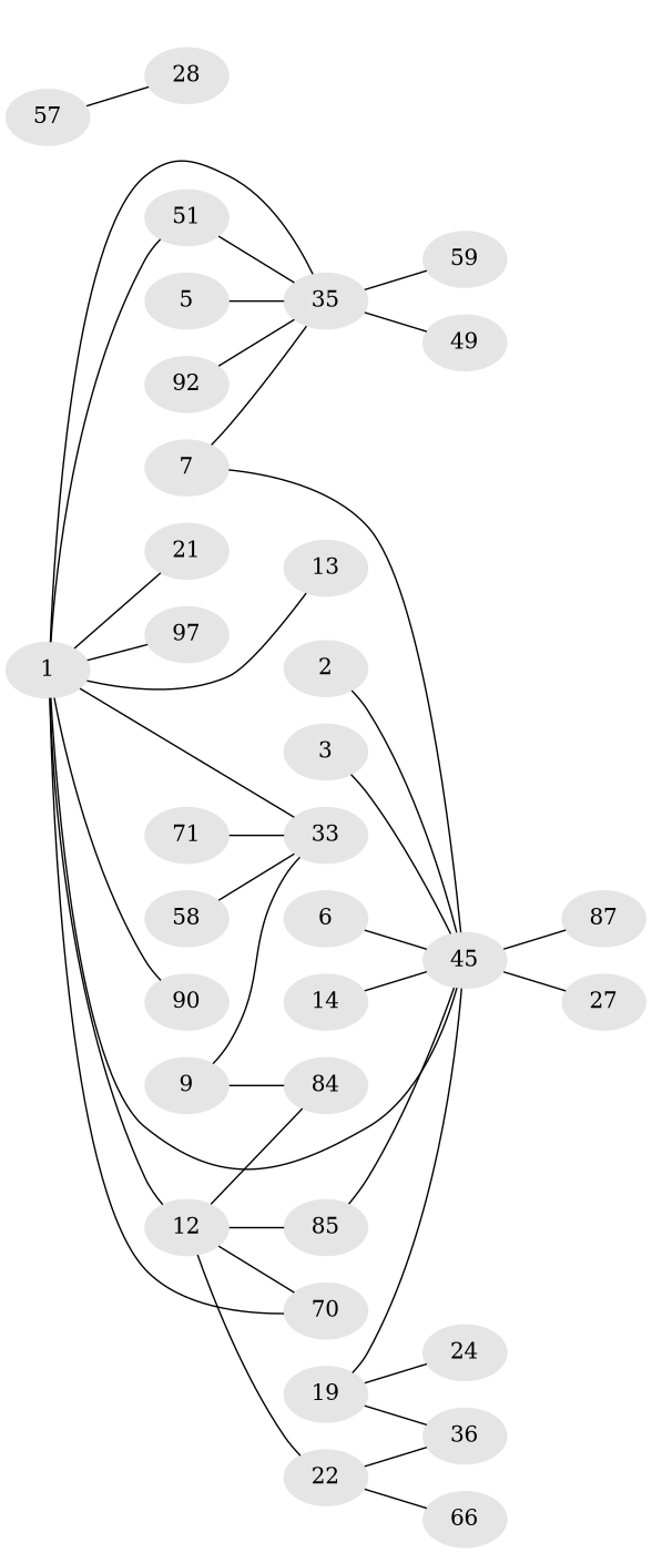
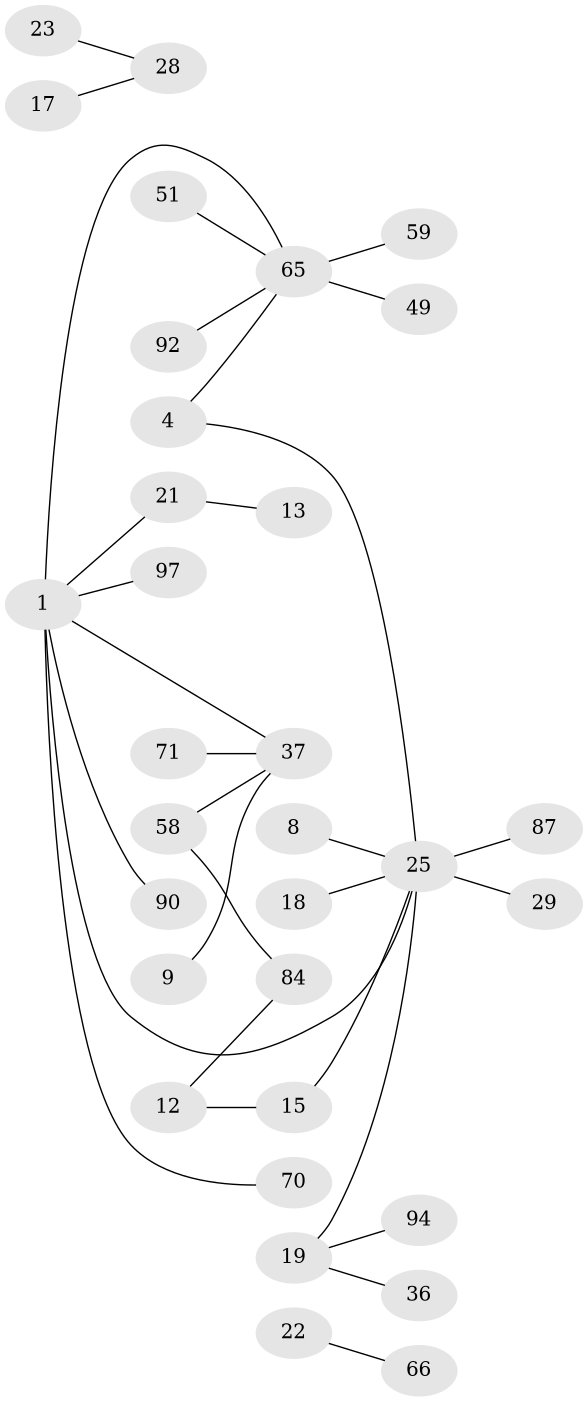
  graph {
    rankdir=LR
    node [color=gray90 style=filled]
    edge [weight=1.0]
    n1 [label=90]
    1
    12
    13
    n5 [label=70]
    21
-   25 [label=45]
+   25
    n8 [label=51]
-   33
-   35
+   33 [label=37]
+   35 [label=65]
    n11 [label=97]
-   15 [label=85]
+   15
    22
    n14 [label=84]
+   23
    28
    n17 [label=87]
-   29 [label=27]
+   29
    n19 [label=59]
    n20 [label=49]
-   2
-   3
-   4 [label=7]
-   5
-   6
+   4
+   6 [label=8]
    9
    n27 [label=71]
    36
    n29 [label=66]
-   14
-   17 [label=57]
+   14 [label=18]
+   17
    n32 [label=58]
    19
-   24
+   24 [label=94]
    n35 [label=92]
    1 -- n1
-   1 -- 12
-   1 -- 13
+   21 -- 13
    1 -- n5
    1 -- 21
    1 -- 25
-   1 -- n8 [weight=3.0]
    1 -- 33
    1 -- 35
    1 -- n11
-   12 -- n5
    12 -- 15
-   12 -- 22
    12 -- n14
    25 -- n17
    25 -- 29
    n8 -- 35
    35 -- n19
    35 -- n20
    15 -- 25
-   22 -- 36
    22 -- n29
-   2 -- 25
-   3 -- 25
+   23 -- 28
    4 -- 25
    4 -- 35
-   5 -- 35
    6 -- 25
    9 -- 33
    n27 -- 33
    14 -- 25
    17 -- 28
    n32 -- 33
-   9 -- n14
+   n32 -- n14
    19 -- 25
    19 -- 36
    19 -- 24
    n35 -- 35
  }
